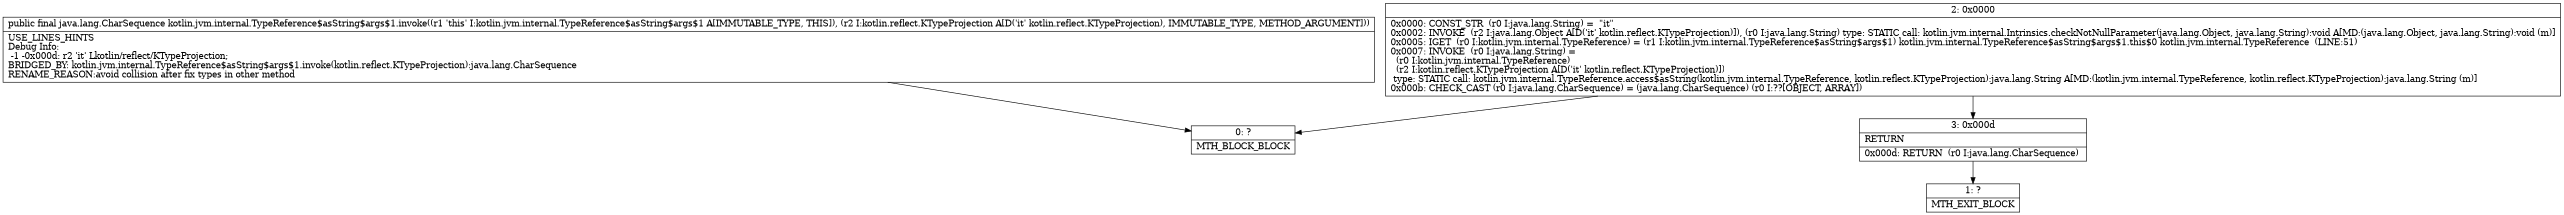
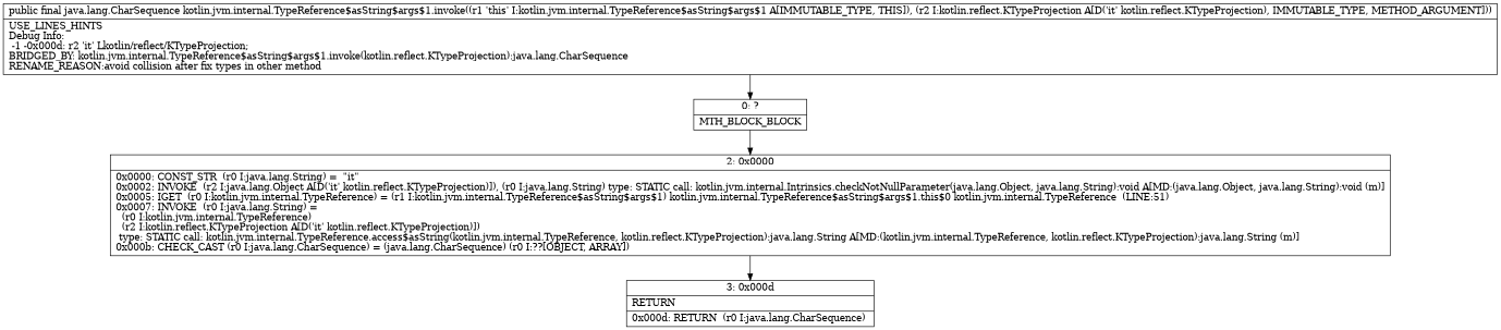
  digraph {
    node [shape=record]
    n1 [label="{0\:\ ?|MTH_BLOCK_BLOCK\l}"]
    n2 [label="{2\:\ 0x0000|0x0000: CONST_STR  (r0 I:java.lang.String) =  \"it\" \l0x0002: INVOKE  (r2 I:java.lang.Object A[D('it' kotlin.reflect.KTypeProjection)]), (r0 I:java.lang.String) type: STATIC call: kotlin.jvm.internal.Intrinsics.checkNotNullParameter(java.lang.Object, java.lang.String):void A[MD:(java.lang.Object, java.lang.String):void (m)]\l0x0005: IGET  (r0 I:kotlin.jvm.internal.TypeReference) = (r1 I:kotlin.jvm.internal.TypeReference$asString$args$1) kotlin.jvm.internal.TypeReference$asString$args$1.this$0 kotlin.jvm.internal.TypeReference  (LINE:51)\l0x0007: INVOKE  (r0 I:java.lang.String) = \l  (r0 I:kotlin.jvm.internal.TypeReference)\l  (r2 I:kotlin.reflect.KTypeProjection A[D('it' kotlin.reflect.KTypeProjection)])\l type: STATIC call: kotlin.jvm.internal.TypeReference.access$asString(kotlin.jvm.internal.TypeReference, kotlin.reflect.KTypeProjection):java.lang.String A[MD:(kotlin.jvm.internal.TypeReference, kotlin.reflect.KTypeProjection):java.lang.String (m)]\l0x000b: CHECK_CAST (r0 I:java.lang.CharSequence) = (java.lang.CharSequence) (r0 I:??[OBJECT, ARRAY]) \l}"]
    n3 [label="{3\:\ 0x000d|RETURN\l|0x000d: RETURN  (r0 I:java.lang.CharSequence) \l}"]
-   n4 [label="{1\:\ ?|MTH_EXIT_BLOCK\l}"]
    n5 [label="{public final java.lang.CharSequence kotlin.jvm.internal.TypeReference$asString$args$1.invoke((r1 'this' I:kotlin.jvm.internal.TypeReference$asString$args$1 A[IMMUTABLE_TYPE, THIS]), (r2 I:kotlin.reflect.KTypeProjection A[D('it' kotlin.reflect.KTypeProjection), IMMUTABLE_TYPE, METHOD_ARGUMENT]))  | USE_LINES_HINTS\lDebug Info:\l  \-1 \-0x000d: r2 'it' Lkotlin\/reflect\/KTypeProjection;\lBRIDGED_BY: kotlin.jvm.internal.TypeReference$asString$args$1.invoke(kotlin.reflect.KTypeProjection):java.lang.CharSequence\lRENAME_REASON:avoid collision after fix types in other method\l}"]
-   n2 -> n1
+   n1 -> n2
    n2 -> n3
-   n3 -> n4
    n5 -> n1
  }
